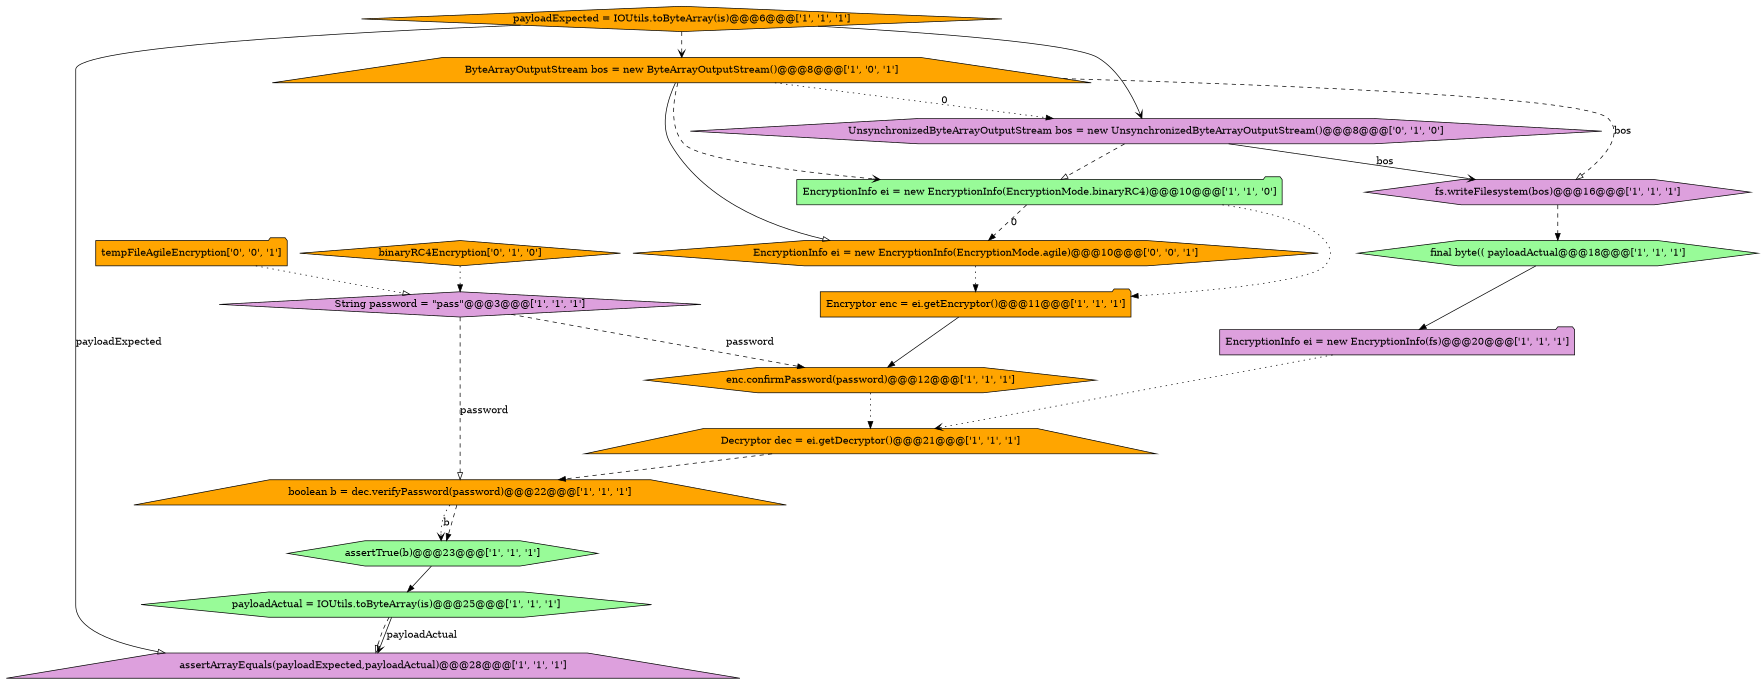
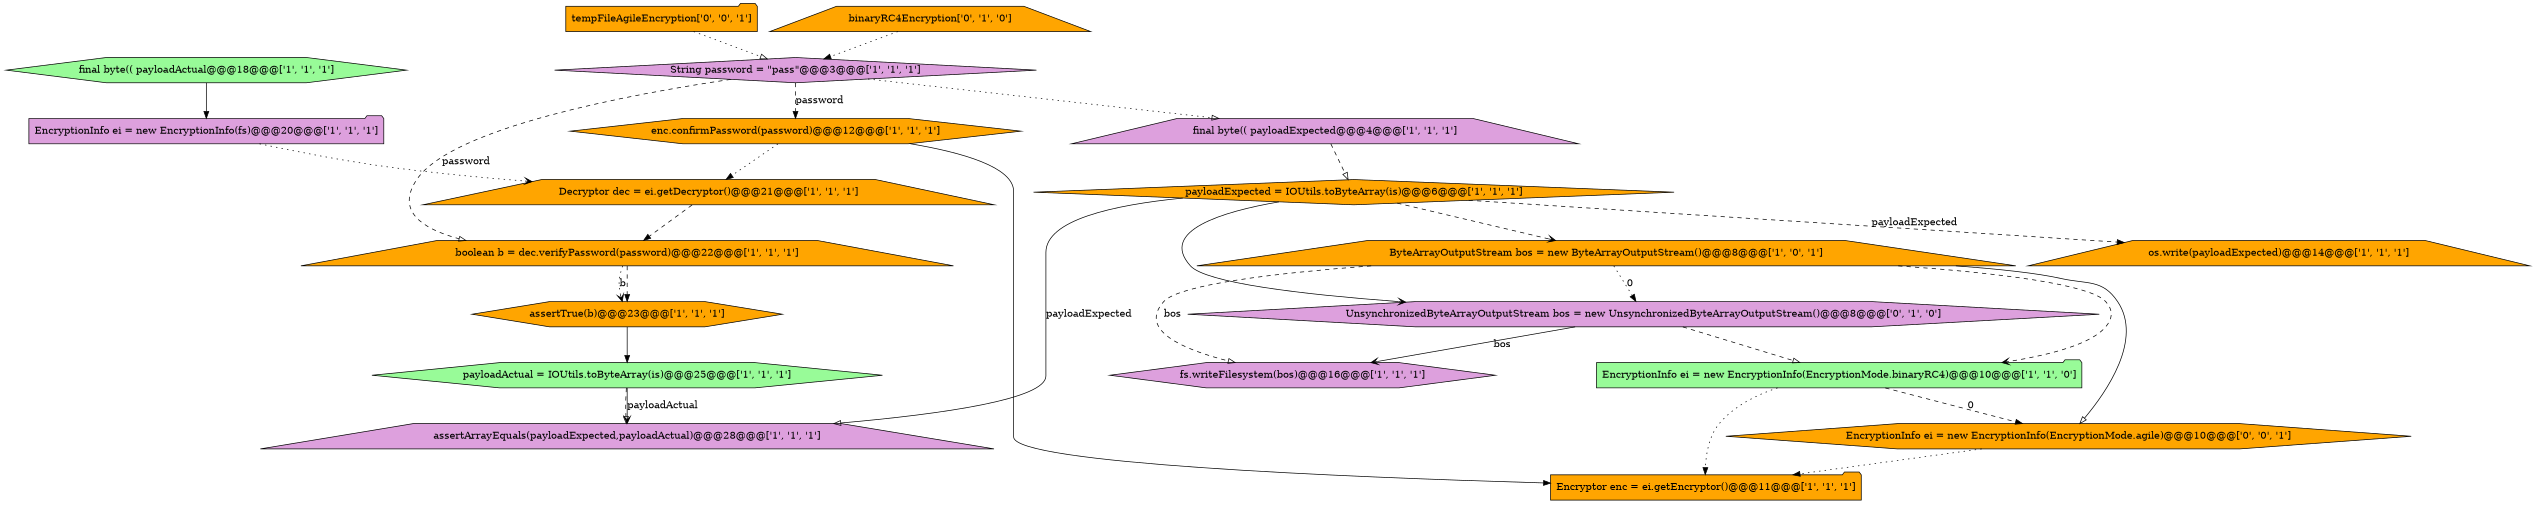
  digraph {
    node [fillcolor=orange shape=hexagon style=filled]
    edge [arrowhead=normal style=dashed]
    n1 [label="ByteArrayOutputStream bos = new ByteArrayOutputStream()@@@8@@@['1', '0', '1']" shape=trapezium]
    n2 [label="EncryptionInfo ei = new EncryptionInfo(EncryptionMode.agile)@@@10@@@['0', '0', '1']"]
    n3 [fillcolor=plum label="fs.writeFilesystem(bos)@@@16@@@['1', '1', '1']"]
    n4 [fillcolor=palegreen label="EncryptionInfo ei = new EncryptionInfo(EncryptionMode.binaryRC4)@@@10@@@['1', '1', '0']" shape=folder]
    n5 [fillcolor=plum label="UnsynchronizedByteArrayOutputStream bos = new UnsynchronizedByteArrayOutputStream()@@@8@@@['0', '1', '0']"]
    n6 [label="Encryptor enc = ei.getEncryptor()@@@11@@@['1', '1', '1']" shape=folder]
    n7 [fillcolor=palegreen label="final byte(( payloadActual@@@18@@@['1', '1', '1']"]
    n8 [label="payloadExpected = IOUtils.toByteArray(is)@@@6@@@['1', '1', '1']" shape=diamond]
+   n9 [label="os.write(payloadExpected)@@@14@@@['1', '1', '1']" shape=trapezium]
    n10 [fillcolor=plum label="assertArrayEquals(payloadExpected,payloadActual)@@@28@@@['1', '1', '1']" shape=trapezium]
    n11 [fillcolor=plum label="String password = \"pass\"@@@3@@@['1', '1', '1']" shape=diamond]
+   n12 [fillcolor=plum label="final byte(( payloadExpected@@@4@@@['1', '1', '1']" shape=trapezium]
    n13 [label="boolean b = dec.verifyPassword(password)@@@22@@@['1', '1', '1']" shape=trapezium]
    n14 [label="enc.confirmPassword(password)@@@12@@@['1', '1', '1']"]
-   n15 [fillcolor=palegreen label="assertTrue(b)@@@23@@@['1', '1', '1']"]
+   n15 [label="assertTrue(b)@@@23@@@['1', '1', '1']"]
    n16 [fillcolor=palegreen label="payloadActual = IOUtils.toByteArray(is)@@@25@@@['1', '1', '1']"]
    n17 [fillcolor=plum label="EncryptionInfo ei = new EncryptionInfo(fs)@@@20@@@['1', '1', '1']" shape=folder]
    n18 [label="Decryptor dec = ei.getDecryptor()@@@21@@@['1', '1', '1']" shape=trapezium]
    n19 [label="tempFileAgileEncryption['0', '0', '1']" shape=folder]
-   n20 [label="binaryRC4Encryption['0', '1', '0']" shape=diamond]
+   n20 [label="binaryRC4Encryption['0', '1', '0']" shape=trapezium]
    n1 -> n2 [arrowhead=onormal style=solid]
    n1 -> n3 [arrowhead=onormal label=bos]
    n1 -> n4 [arrowhead=vee]
    n1 -> n5 [label=0 style=dotted]
    n2 -> n6 [style=dotted]
-   n3 -> n7
    n4 -> n2 [label=0]
    n4 -> n6 [style=dotted]
    n5 -> n3 [arrowhead=vee label=bos style=solid]
    n5 -> n4 [arrowhead=onormal]
-   n6 -> n14 [style=solid]
+   n14 -> n6 [style=solid]
    n7 -> n17 [style=solid]
    n8 -> n1 [arrowhead=vee]
    n8 -> n5 [arrowhead=vee style=solid]
+   n8 -> n9 [label=payloadExpected]
    n8 -> n10 [arrowhead=onormal label=payloadExpected style=solid]
+   n11 -> n12 [arrowhead=onormal style=dotted]
    n11 -> n13 [arrowhead=onormal label=password]
    n11 -> n14 [label=password]
+   n12 -> n8 [arrowhead=onormal]
    n13 -> n15 [arrowhead=vee label=b style=dotted]
    n13 -> n15
    n14 -> n18 [style=dotted]
    n15 -> n16 [style=solid]
    n16 -> n10 [arrowhead=onormal]
    n16 -> n10 [arrowhead=vee label=payloadActual style=solid]
    n17 -> n18 [arrowhead=vee style=dotted]
    n18 -> n13
    n19 -> n11 [arrowhead=onormal style=dotted]
    n20 -> n11 [style=dotted]
  }
